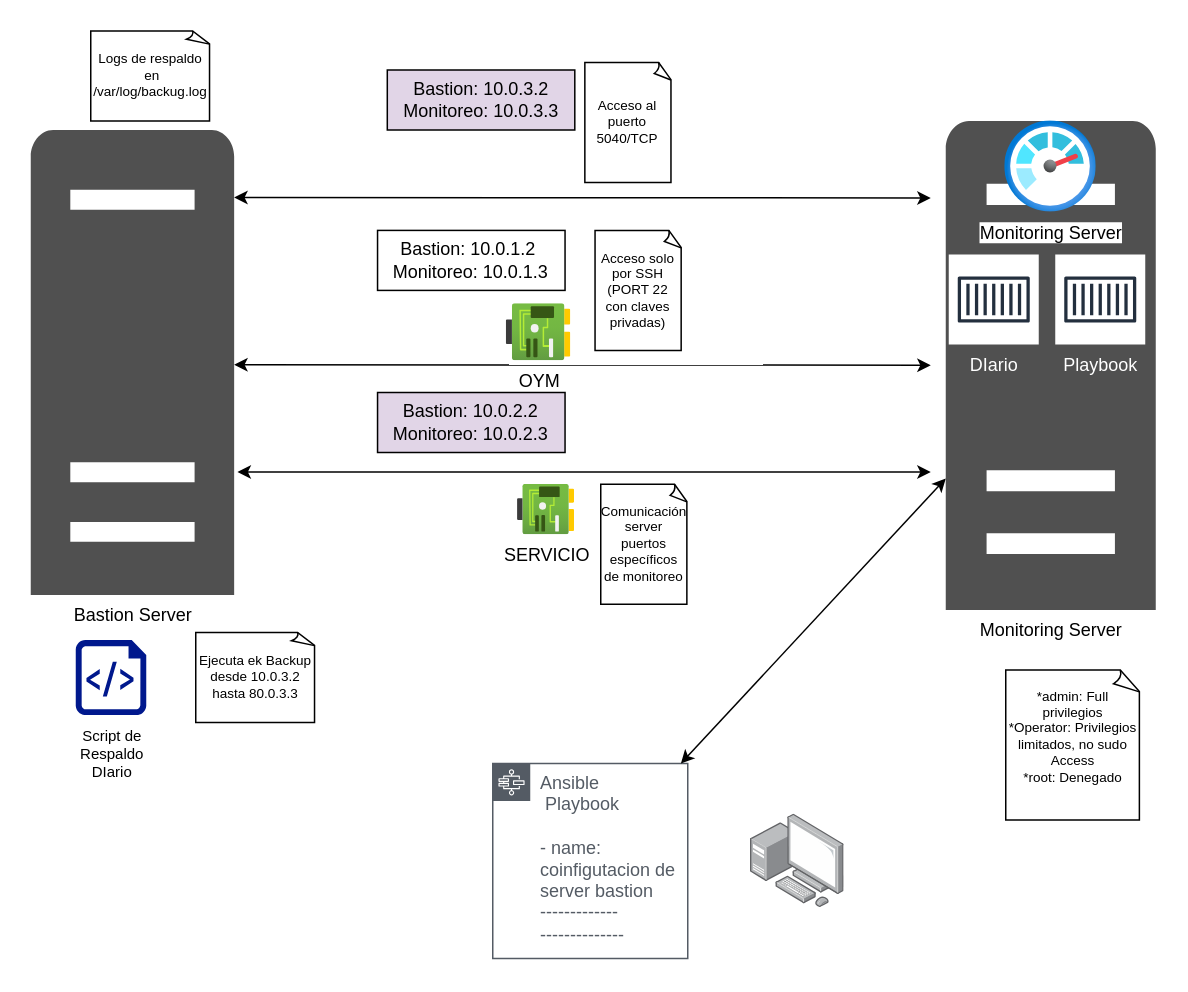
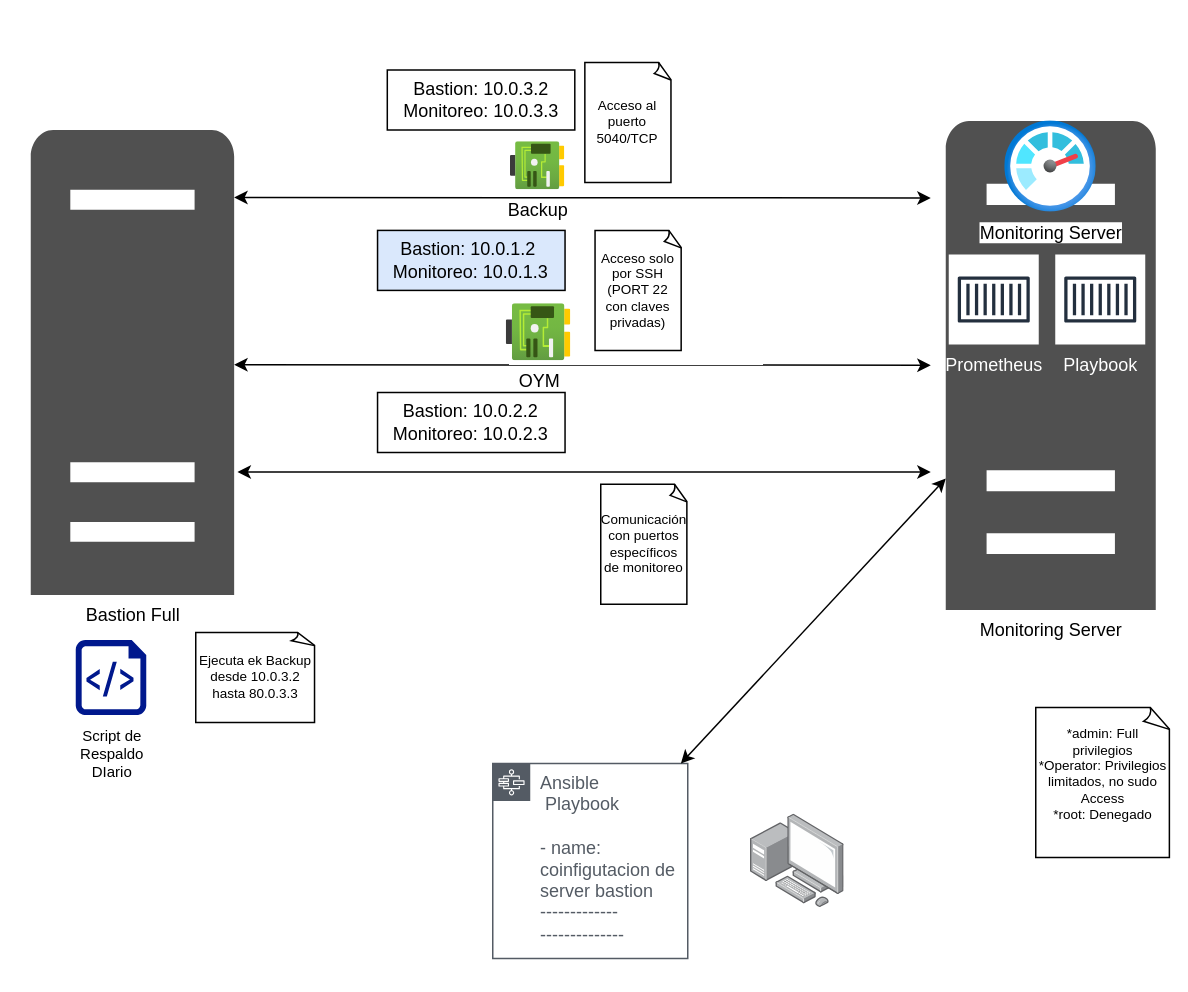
  <mxCell id="0" value="" />
  <mxCell id="1" parent="0" />
  <mxCell id="2" value="Monitoring Server" style="sketch=0;pointerEvents=1;shadow=0;dashed=0;html=1;strokeColor=none;fillColor=#505050;labelPosition=center;verticalLabelPosition=bottom;verticalAlign=top;outlineConnect=0;align=center;shape=mxgraph.office.servers.server_generic;" vertex="1" parent="1"><mxGeometry x="630" y="80" width="140" height="326" as="geometry" /></mxCell>
  <mxCell id="3" value="OYM" style="image;aspect=fixed;html=1;points=[];align=center;fontSize=12;image=img/lib/azure2/networking/Network_Interfaces.svg;" vertex="1" parent="1"><mxGeometry x="337.2" y="202.03" width="43" height="37.94" as="geometry" /></mxCell>
- <mxCell id="4" value="SERVICIO" style="image;aspect=fixed;html=1;points=[];align=center;fontSize=12;image=img/lib/azure2/networking/Network_Interfaces.svg;" vertex="1" parent="1"><mxGeometry x="344.7" y="322.47" width="38" height="33.53" as="geometry" /></mxCell>
- <mxCell id="5" value="&lt;font color=&quot;#ffffff&quot;&gt;DIario&lt;/font&gt;" style="sketch=0;outlineConnect=0;fontColor=#232F3E;gradientColor=none;strokeColor=#232F3E;fillColor=#ffffff;dashed=0;verticalLabelPosition=bottom;verticalAlign=top;align=center;html=1;fontSize=12;fontStyle=0;aspect=fixed;shape=mxgraph.aws4.resourceIcon;resIcon=mxgraph.aws4.container_1;" vertex="1" parent="1"><mxGeometry x="632" y="169" width="60" height="60" as="geometry" /></mxCell>
+ <mxCell id="5" value="&lt;font color=&quot;#ffffff&quot;&gt;Prometheus&lt;/font&gt;" style="sketch=0;outlineConnect=0;fontColor=#232F3E;gradientColor=none;strokeColor=#232F3E;fillColor=#ffffff;dashed=0;verticalLabelPosition=bottom;verticalAlign=top;align=center;html=1;fontSize=12;fontStyle=0;aspect=fixed;shape=mxgraph.aws4.resourceIcon;resIcon=mxgraph.aws4.container_1;" vertex="1" parent="1"><mxGeometry x="632" y="169" width="60" height="60" as="geometry" /></mxCell>
  <mxCell id="6" value="&lt;font color=&quot;#ffffff&quot;&gt;Playbook&lt;/font&gt;" style="sketch=0;outlineConnect=0;fontColor=#232F3E;gradientColor=none;strokeColor=#232F3E;fillColor=#ffffff;dashed=0;verticalLabelPosition=bottom;verticalAlign=top;align=center;html=1;fontSize=12;fontStyle=0;aspect=fixed;shape=mxgraph.aws4.resourceIcon;resIcon=mxgraph.aws4.container_1;" vertex="1" parent="1"><mxGeometry x="703" y="169" width="60" height="60" as="geometry" /></mxCell>
  <mxCell id="7" value="Monitoring Server" style="image;aspect=fixed;html=1;points=[];align=center;fontSize=12;image=img/lib/azure2/management_governance/Monitor.svg;" vertex="1" parent="1"><mxGeometry x="669.5" y="80" width="61" height="61" as="geometry" /></mxCell>
  <mxCell id="8" value="Ansible&lt;div&gt;&amp;nbsp;Playbook&lt;/div&gt;&lt;div&gt;&lt;br&gt;&lt;/div&gt;&lt;div&gt;- name: coinfigutacion de server bastion&lt;/div&gt;&lt;div&gt;-------------&lt;/div&gt;&lt;div&gt;--------------&lt;/div&gt;" style="sketch=0;outlineConnect=0;gradientColor=none;html=1;whiteSpace=wrap;fontSize=12;fontStyle=0;shape=mxgraph.aws4.group;grIcon=mxgraph.aws4.group_aws_step_functions_workflow;strokeColor=#545B64;fillColor=none;verticalAlign=top;align=left;spacingLeft=30;fontColor=#545B64;dashed=0;" vertex="1" parent="1"><mxGeometry x="328" y="508.4" width="130" height="130" as="geometry" /></mxCell>
  <mxCell id="9" value="" style="image;points=[];aspect=fixed;html=1;align=center;shadow=0;dashed=0;image=img/lib/allied_telesis/computer_and_terminals/Personal_Computer_with_Server.svg;" vertex="1" parent="1"><mxGeometry x="500" y="542.2" width="62.4" height="62.4" as="geometry" /></mxCell>
- <mxCell id="10" value="Bastion Server" style="sketch=0;pointerEvents=1;shadow=0;dashed=0;html=1;strokeColor=none;fillColor=#505050;labelPosition=center;verticalLabelPosition=bottom;verticalAlign=top;outlineConnect=0;align=center;shape=mxgraph.office.servers.server_generic;" vertex="1" parent="1"><mxGeometry x="20" y="86" width="135.6" height="310" as="geometry" /></mxCell>
- <mxCell id="11" value="Comunicación server puertos específicos de monitoreo" style="whiteSpace=wrap;html=1;shape=mxgraph.basic.document;fontSize=9;" vertex="1" parent="1"><mxGeometry x="400" y="322.24" width="58" height="80" as="geometry" /></mxCell>
+ <mxCell id="10" value="Bastion Full" style="sketch=0;pointerEvents=1;shadow=0;dashed=0;html=1;strokeColor=none;fillColor=#505050;labelPosition=center;verticalLabelPosition=bottom;verticalAlign=top;outlineConnect=0;align=center;shape=mxgraph.office.servers.server_generic;" vertex="1" parent="1"><mxGeometry x="20" y="86" width="135.6" height="310" as="geometry" /></mxCell>
+ <mxCell id="11" value="Comunicación con puertos específicos de monitoreo" style="whiteSpace=wrap;html=1;shape=mxgraph.basic.document;fontSize=9;" vertex="1" parent="1"><mxGeometry x="400" y="322.24" width="58" height="80" as="geometry" /></mxCell>
  <mxCell id="12" value="Acceso al puerto 5040/TCP" style="whiteSpace=wrap;html=1;shape=mxgraph.basic.document;fontSize=9;" vertex="1" parent="1"><mxGeometry x="389.4" y="41" width="58" height="80" as="geometry" /></mxCell>
  <mxCell id="13" value="" style="endArrow=classic;startArrow=classic;html=1;rounded=0;" edge="1" parent="1"><mxGeometry width="50" height="50" relative="1" as="geometry"><mxPoint x="155.6" y="242.5" as="sourcePoint" /><mxPoint x="620" y="242.81" as="targetPoint" /></mxGeometry></mxCell>
- <mxCell id="14" value="Logs de respaldo&lt;div&gt;&amp;nbsp;en /var/log/backug.log&lt;/div&gt;" style="whiteSpace=wrap;html=1;shape=mxgraph.basic.document;fontSize=9;" vertex="1" parent="1"><mxGeometry x="60" y="20" width="80" height="60" as="geometry" /></mxCell>
  <mxCell id="15" value="Acceso solo por SSH (PORT 22 con claves privadas)" style="whiteSpace=wrap;html=1;shape=mxgraph.basic.document;fontSize=9;" vertex="1" parent="1"><mxGeometry x="396.2" y="152.94" width="58" height="80" as="geometry" /></mxCell>
+ <mxCell id="16" value="Backup&lt;div&gt;&lt;br&gt;&lt;/div&gt;" style="image;aspect=fixed;html=1;points=[];align=center;fontSize=12;image=img/lib/azure2/networking/Network_Interfaces.svg;" vertex="1" parent="1"><mxGeometry x="340" y="94.05" width="36.2" height="31.95" as="geometry" /></mxCell>
  <mxCell id="17" value="" style="endArrow=classic;startArrow=classic;html=1;rounded=0;" edge="1" parent="1"><mxGeometry width="50" height="50" relative="1" as="geometry"><mxPoint x="157.8" y="314" as="sourcePoint" /><mxPoint x="620" y="314" as="targetPoint" /></mxGeometry></mxCell>
  <mxCell id="18" value="" style="endArrow=classic;startArrow=classic;html=1;rounded=0;" edge="1" parent="1"><mxGeometry width="50" height="50" relative="1" as="geometry"><mxPoint x="155.6" y="131" as="sourcePoint" /><mxPoint x="620" y="131.31" as="targetPoint" /></mxGeometry></mxCell>
  <mxCell id="19" value="&lt;font style=&quot;font-size: 10px;&quot;&gt;Script de&lt;/font&gt;&lt;div style=&quot;font-size: 10px;&quot;&gt;&lt;font style=&quot;font-size: 10px;&quot;&gt;Respaldo&lt;/font&gt;&lt;/div&gt;&lt;div style=&quot;font-size: 10px;&quot;&gt;&lt;font style=&quot;font-size: 10px;&quot;&gt;DIario&lt;/font&gt;&lt;/div&gt;" style="sketch=0;aspect=fixed;pointerEvents=1;shadow=0;dashed=0;html=1;strokeColor=none;labelPosition=center;verticalLabelPosition=bottom;verticalAlign=top;align=center;fillColor=#00188D;shape=mxgraph.azure.script_file" vertex="1" parent="1"><mxGeometry x="50" y="426" width="47" height="50" as="geometry" /></mxCell>
- <mxCell id="20" value="Bastion: 10.0.3.2&lt;div&gt;Monitoreo: 10.0.3.3&lt;/div&gt;" style="whiteSpace=wrap;html=1;fillColor=#e1d5e7;" vertex="1" parent="1"><mxGeometry x="257.7" y="46" width="125" height="40" as="geometry" /></mxCell>
- <mxCell id="21" value="Bastion: 10.0.1.2&amp;nbsp;&lt;div&gt;&lt;span style=&quot;background-color: initial;&quot;&gt;Monitoreo: 10.0.1.3&lt;/span&gt;&lt;/div&gt;" style="whiteSpace=wrap;html=1;" vertex="1" parent="1"><mxGeometry x="251.2" y="152.94" width="125" height="40" as="geometry" /></mxCell>
- <mxCell id="22" value="Bastion: 10.0.2.2&lt;div&gt;Monitoreo: 10.0.2.3&lt;/div&gt;" style="whiteSpace=wrap;html=1;fillColor=#e1d5e7;" vertex="1" parent="1"><mxGeometry x="251.2" y="261" width="125" height="40" as="geometry" /></mxCell>
+ <mxCell id="20" value="Bastion: 10.0.3.2&lt;div&gt;Monitoreo: 10.0.3.3&lt;/div&gt;" style="whiteSpace=wrap;html=1;" vertex="1" parent="1"><mxGeometry x="257.7" y="46" width="125" height="40" as="geometry" /></mxCell>
+ <mxCell id="21" value="Bastion: 10.0.1.2&amp;nbsp;&lt;div&gt;&lt;span style=&quot;background-color: initial;&quot;&gt;Monitoreo: 10.0.1.3&lt;/span&gt;&lt;/div&gt;" style="whiteSpace=wrap;html=1;fillColor=#dae8fc;" vertex="1" parent="1"><mxGeometry x="251.2" y="152.94" width="125" height="40" as="geometry" /></mxCell>
+ <mxCell id="22" value="Bastion: 10.0.2.2&lt;div&gt;Monitoreo: 10.0.2.3&lt;/div&gt;" style="whiteSpace=wrap;html=1;" vertex="1" parent="1"><mxGeometry x="251.2" y="261" width="125" height="40" as="geometry" /></mxCell>
  <mxCell id="23" value="Ejecuta ek Backup desde 10.0.3.2 hasta 80.0.3.3" style="whiteSpace=wrap;html=1;shape=mxgraph.basic.document;fontSize=9;" vertex="1" parent="1"><mxGeometry x="130" y="421" width="80" height="60" as="geometry" /></mxCell>
- <mxCell id="24" value="*admin: Full privilegios&lt;div&gt;&lt;span style=&quot;background-color: initial;&quot;&gt;*Operator: Privilegios limitados, no sudo Access&lt;/span&gt;&lt;/div&gt;&lt;div&gt;*root: Denegado&lt;br&gt;&lt;div&gt;&lt;br&gt;&lt;/div&gt;&lt;/div&gt;" style="whiteSpace=wrap;html=1;shape=mxgraph.basic.document;fontSize=9;" vertex="1" parent="1"><mxGeometry x="670" y="446" width="90" height="100" as="geometry" /></mxCell>
+ <mxCell id="24" value="*admin: Full privilegios&lt;div&gt;&lt;span style=&quot;background-color: initial;&quot;&gt;*Operator: Privilegios limitados, no sudo Access&lt;/span&gt;&lt;/div&gt;&lt;div&gt;*root: Denegado&lt;br&gt;&lt;div&gt;&lt;br&gt;&lt;/div&gt;&lt;/div&gt;" style="whiteSpace=wrap;html=1;shape=mxgraph.basic.document;fontSize=9;" vertex="1" parent="1"><mxGeometry x="690" y="471" width="90" height="100" as="geometry" /></mxCell>
  <mxCell id="25" value="" style="endArrow=classic;startArrow=classic;html=1;rounded=0;" edge="1" parent="1" source="8" target="2"><mxGeometry width="50" height="50" relative="1" as="geometry"><mxPoint x="480" y="445.4" as="sourcePoint" /><mxPoint x="657" y="638.4" as="targetPoint" /></mxGeometry></mxCell>
